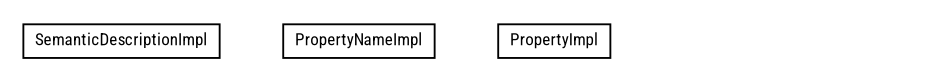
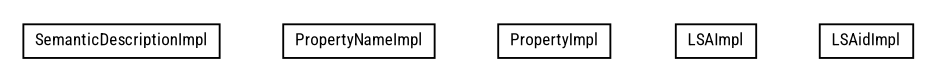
  digraph {
    fontname="Roboto Condensed"
    node [fontcolor=black fontname="Roboto Condensed" fontsize=9.0 shape=plaintext]
    n1 [label=<<table border="0" cellborder="1" cellspacing="0" cellpadding="2" port="p" href="./SemanticDescriptionImpl.html"> 		<tr><td><table border="0" cellspacing="0" cellpadding="1"> 			<tr><td> SemanticDescriptionImpl </td></tr> 		</table></td></tr> 		</table>>]
    n2 [label=<<table border="0" cellborder="1" cellspacing="0" cellpadding="2" port="p" href="./PropertyNameImpl.html"> 		<tr><td><table border="0" cellspacing="0" cellpadding="1"> 			<tr><td> PropertyNameImpl </td></tr> 		</table></td></tr> 		</table>>]
    n3 [label=<<table border="0" cellborder="1" cellspacing="0" cellpadding="2" port="p" href="./PropertyImpl.html"> 		<tr><td><table border="0" cellspacing="0" cellpadding="1"> 			<tr><td> PropertyImpl </td></tr> 		</table></td></tr> 		</table>>]
+   n4 [label=<<table border="0" cellborder="1" cellspacing="0" cellpadding="2" port="p" href="./LSAImpl.html"> 		<tr><td><table border="0" cellspacing="0" cellpadding="1"> 			<tr><td> LSAImpl </td></tr> 		</table></td></tr> 		</table>>]
+   n5 [label=<<table border="0" cellborder="1" cellspacing="0" cellpadding="2" port="p" href="./LSAidImpl.html"> 		<tr><td><table border="0" cellspacing="0" cellpadding="1"> 			<tr><td> LSAidImpl </td></tr> 		</table></td></tr> 		</table>>]
  }
